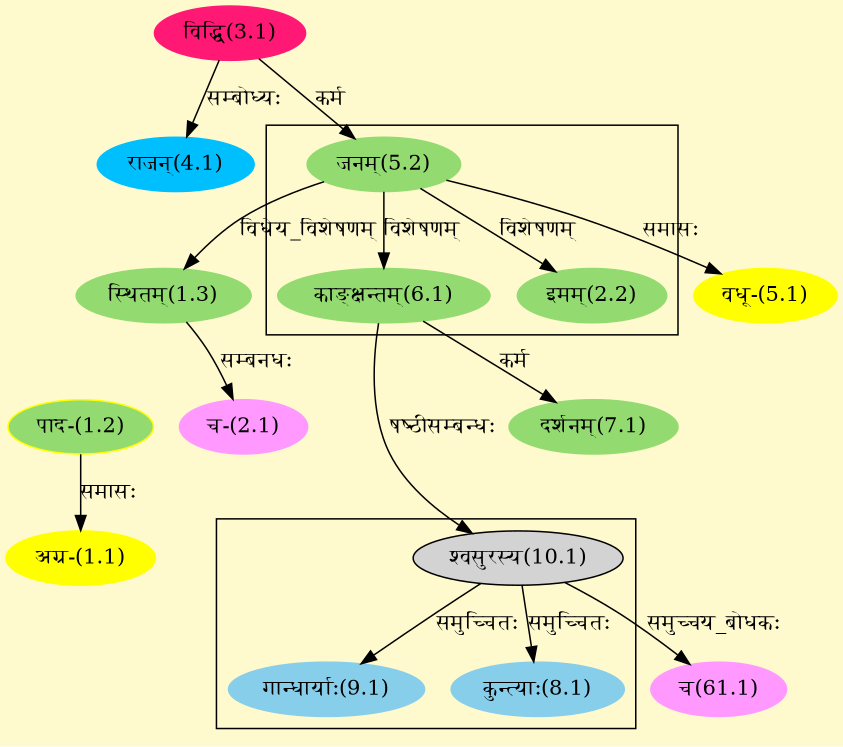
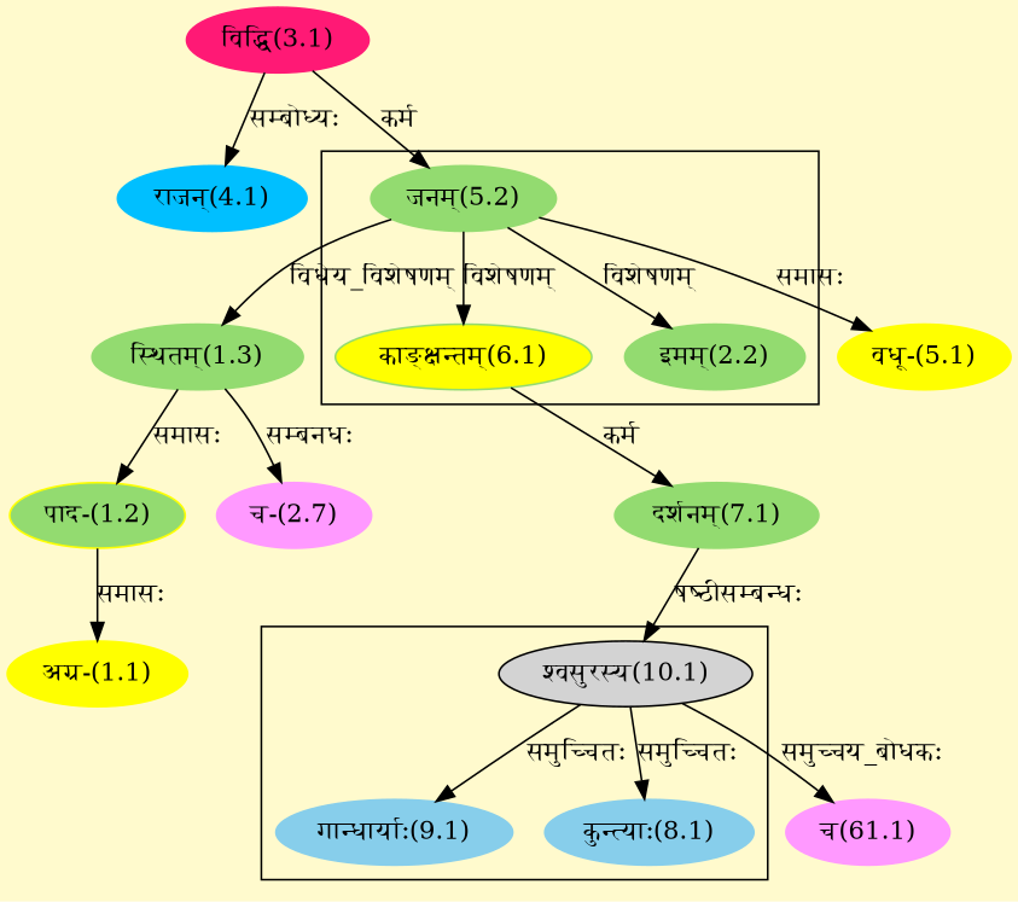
  digraph {
    bgcolor=lemonchiffon1
    compound=true
    rankdir=BT
    node [color="#93DB70" style=filled]
    edge [dir=back]
    n1 [label="इमम्(2.2)"]
    n2 [label="जनम्(5.2)"]
-   n3 [label="काङ्क्षन्तम्(6.1)"]
+   n3 [label="काङ्क्षन्तम्(6.1)" fillcolor="#FFFF00"]
    n4 [color="#87CEEB" label="कुन्त्याः(8.1)"]
    n5 [label="श्वसुरस्य(10.1)" color=""]
    n6 [color="#87CEEB" label="गान्धार्याः(9.1)"]
    n7 [color="#FF1975" label="विद्धि(3.1)"]
    n8 [label="दर्शनम्(7.1)"]
    n9 [color="#FFFF00" label="अग्र-(1.1)"]
    n10 [color="#FFFF00" fillcolor="#93DB70" label="पाद-(1.2)"]
    n11 [label="स्थितम्(1.3)"]
-   n12 [color="#FF99FF" label="च-(2.1)"]
+   n12 [color="#FF99FF" label="च-(2.7)"]
    n13 [color="#00BFFF" label="राजन्(4.1)"]
    n14 [color="#FFFF00" label="वधू-(5.1)"]
    n15 [color="#FF99FF" label="च(61.1)"]
    subgraph cluster_1 {
      n1
      n2
      n3
    }
    subgraph cluster_2 {
      n4
      n5
      n6
    }
    n1 -> n2 [label="विशेषणम्"]
    n2 -> n7 [label="कर्म"]
    n3 -> n2 [label="विशेषणम्"]
    n4 -> n5 [label="समुच्चितः"]
-   n5 -> n3 [label="षष्ठीसम्बन्धः"]
+   n5 -> n8 [label="षष्ठीसम्बन्धः"]
    n6 -> n5 [label="समुच्चितः"]
    n8 -> n3 [label="कर्म"]
    n9 -> n10 [label="समासः"]
+   n10 -> n11 [label="समासः"]
    n11 -> n2 [label="विधेय_विशेषणम्"]
    n12 -> n11 [label="सम्बनधः"]
    n13 -> n7 [label="सम्बोध्यः"]
    n14 -> n2 [label="समासः"]
    n15 -> n5 [label="समुच्चय_बोधकः"]
  }
